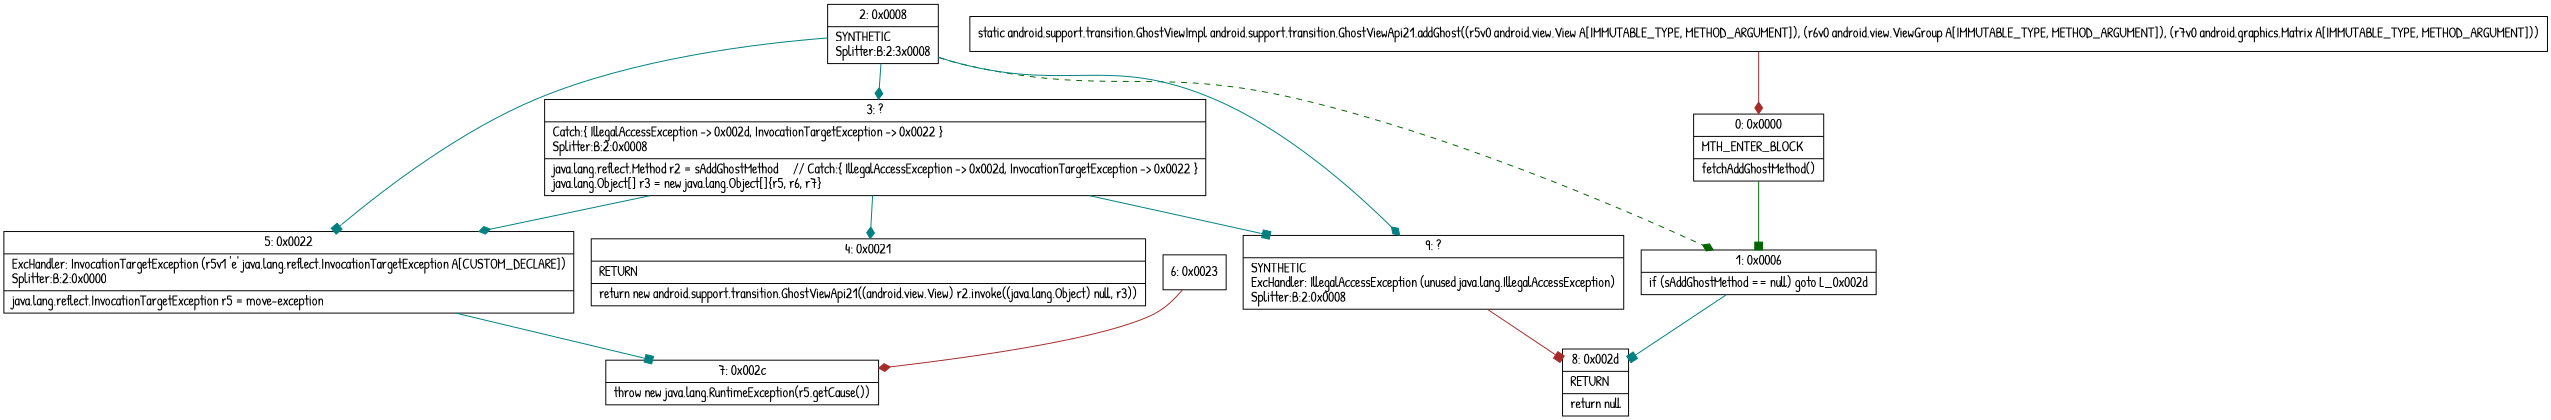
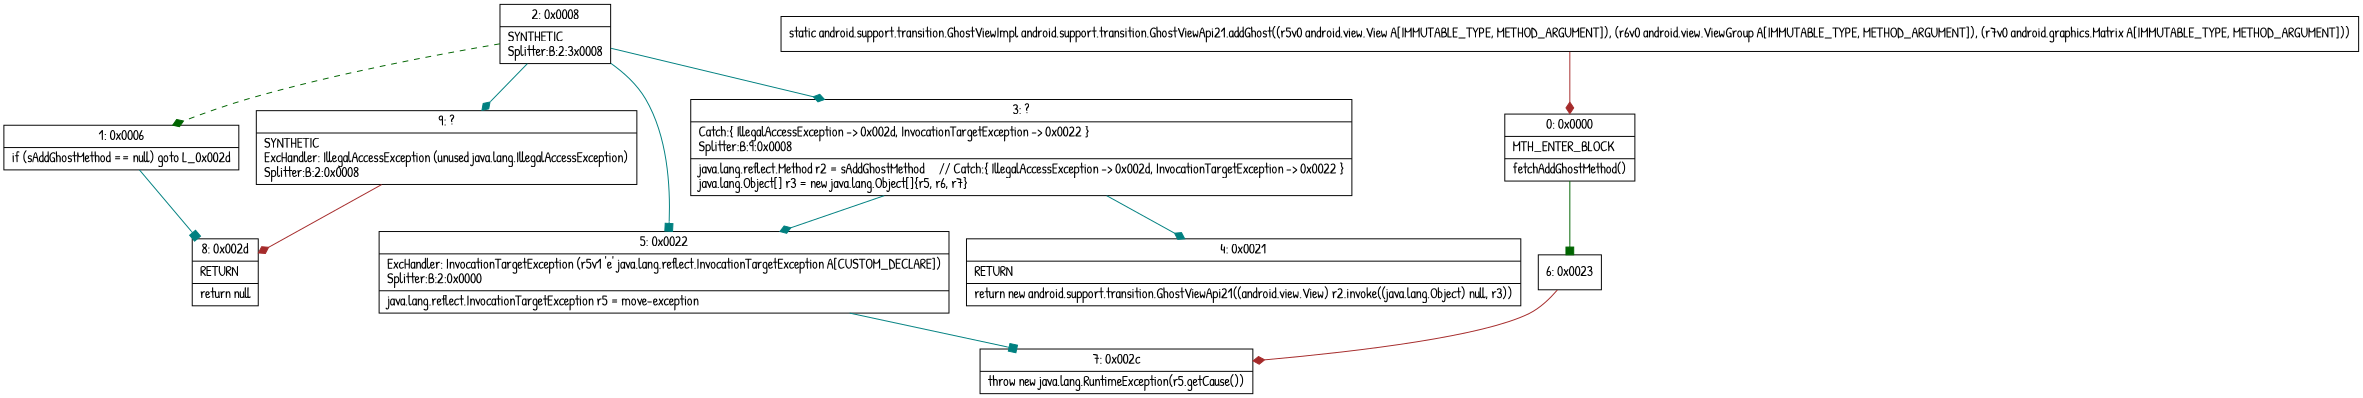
  digraph {
    fontname="Patrick Hand"
    node [fontname="Patrick Hand" shape=record]
    edge [arrowhead=diamond color=teal fontname="Patrick Hand"]
    n1 [label="{0\:\ 0x0000|MTH_ENTER_BLOCK\l|fetchAddGhostMethod()\l}"]
    n2 [label="{1\:\ 0x0006|if (sAddGhostMethod == null) goto L_0x002d\l}"]
    n3 [label="{8\:\ 0x002d|RETURN\l|return null\l}"]
    n4 [label="{2\:\ 0x0008|SYNTHETIC\lSplitter:B:2:3x0008\l}"]
-   n5 [label="{3\:\ ?|Catch:\{ IllegalAccessException \-\> 0x002d, InvocationTargetException \-\> 0x0022 \}\lSplitter:B:2:0x0008\l|java.lang.reflect.Method r2 = sAddGhostMethod     \/\/ Catch:\{ IllegalAccessException \-\> 0x002d, InvocationTargetException \-\> 0x0022 \}\ljava.lang.Object[] r3 = new java.lang.Object[]\{r5, r6, r7\}\l}"]
+   n5 [label="{3\:\ ?|Catch:\{ IllegalAccessException \-\> 0x002d, InvocationTargetException \-\> 0x0022 \}\lSplitter:B:9:0x0008\l|java.lang.reflect.Method r2 = sAddGhostMethod     \/\/ Catch:\{ IllegalAccessException \-\> 0x002d, InvocationTargetException \-\> 0x0022 \}\ljava.lang.Object[] r3 = new java.lang.Object[]\{r5, r6, r7\}\l}"]
    n6 [label="{5\:\ 0x0022|ExcHandler: InvocationTargetException (r5v1 'e' java.lang.reflect.InvocationTargetException A[CUSTOM_DECLARE])\lSplitter:B:2:0x0000\l|java.lang.reflect.InvocationTargetException r5 = move\-exception\l}"]
    n7 [label="{9\:\ ?|SYNTHETIC\lExcHandler: IllegalAccessException (unused java.lang.IllegalAccessException)\lSplitter:B:2:0x0008\l}"]
    n8 [label="{4\:\ 0x0021|RETURN\l|return new android.support.transition.GhostViewApi21((android.view.View) r2.invoke((java.lang.Object) null, r3))\l}"]
    n9 [label="{7\:\ 0x002c|throw new java.lang.RuntimeException(r5.getCause())\l}"]
    n10 [label="{6\:\ 0x0023}"]
    n11 [label="{static android.support.transition.GhostViewImpl android.support.transition.GhostViewApi21.addGhost((r5v0 android.view.View A[IMMUTABLE_TYPE, METHOD_ARGUMENT]), (r6v0 android.view.ViewGroup A[IMMUTABLE_TYPE, METHOD_ARGUMENT]), (r7v0 android.graphics.Matrix A[IMMUTABLE_TYPE, METHOD_ARGUMENT])) }"]
-   n1 -> n2 [arrowhead=box color=darkgreen]
+   n1 -> n10 [arrowhead=box color=darkgreen]
    n2 -> n3 [arrowhead=box]
    n4 -> n2 [color=darkgreen style=dashed]
    n4 -> n5
    n4 -> n6 [arrowhead=box]
    n4 -> n7
    n5 -> n6
-   n5 -> n7 [arrowhead=box]
    n5 -> n8
    n6 -> n9 [arrowhead=box]
-   n7 -> n3 [arrowhead=box color=brown]
+   n7 -> n3 [color=brown]
    n10 -> n9 [color=brown]
    n11 -> n1 [color=brown]
  }
